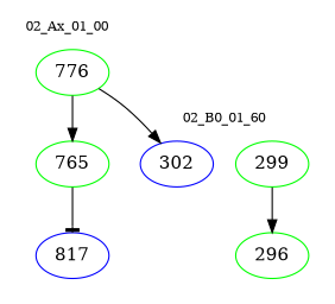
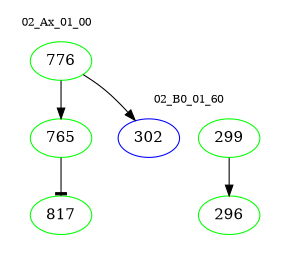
  digraph {
    node [color=green]
    edge [arrowhead=normal color=black]
    n1 [label=776]
    n2 [label=765]
-   n3 [color=blue label=817]
+   n3 [label=817]
    n4 [label=299]
    n5 [label=296]
    n6 [color=blue label=302]
    subgraph cluster_1 {
      color=white
      fontsize=10
      label="02_Ax_01_00"
      n1
      n2
      n3
    }
    subgraph cluster_2 {
      color=white
      fontsize=10
      label="02_B0_01_60"
      n4
      n5
      n6
    }
    n1 -> n2
    n1 -> n6
    n2 -> n3 [arrowhead=tee]
    n4 -> n5
  }
